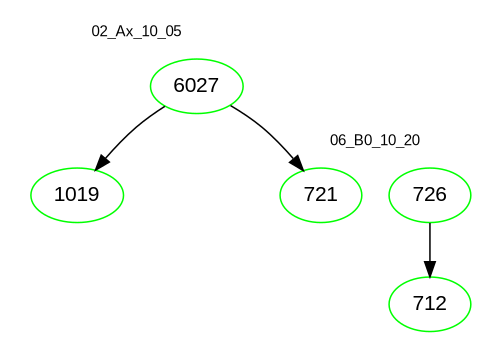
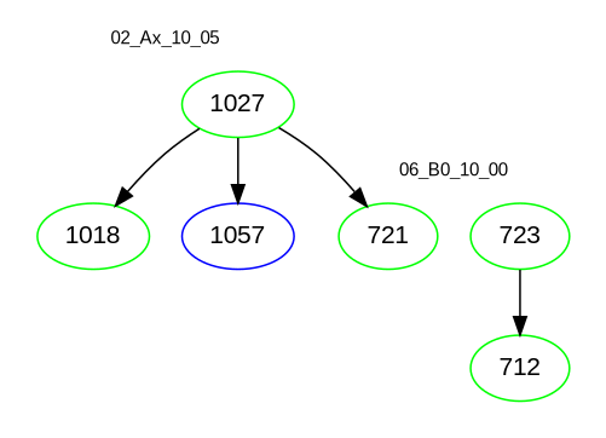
  digraph {
    fontname="Liberation Sans"
    node [color=green fontname="Liberation Sans"]
    edge [color=black fontname="Liberation Sans"]
-   n1 [label=6027]
-   n2 [label=1019]
-   n4 [label=726]
+   n1 [label=1027]
+   n2 [label=1018]
+   n3 [color=blue label=1057]
+   n4 [label=723]
    n5 [label=712]
    n6 [label=721]
    subgraph cluster_1 {
      color=white
      fontsize=10
      label="02_Ax_10_05"
      n1
      n2
+     n3
    }
    subgraph cluster_2 {
      color=white
      fontsize=10
-     label="06_B0_10_20"
+     label="06_B0_10_00"
      n4
      n5
      n6
    }
    n1 -> n2
+   n1 -> n3
    n1 -> n6
    n4 -> n5
  }
